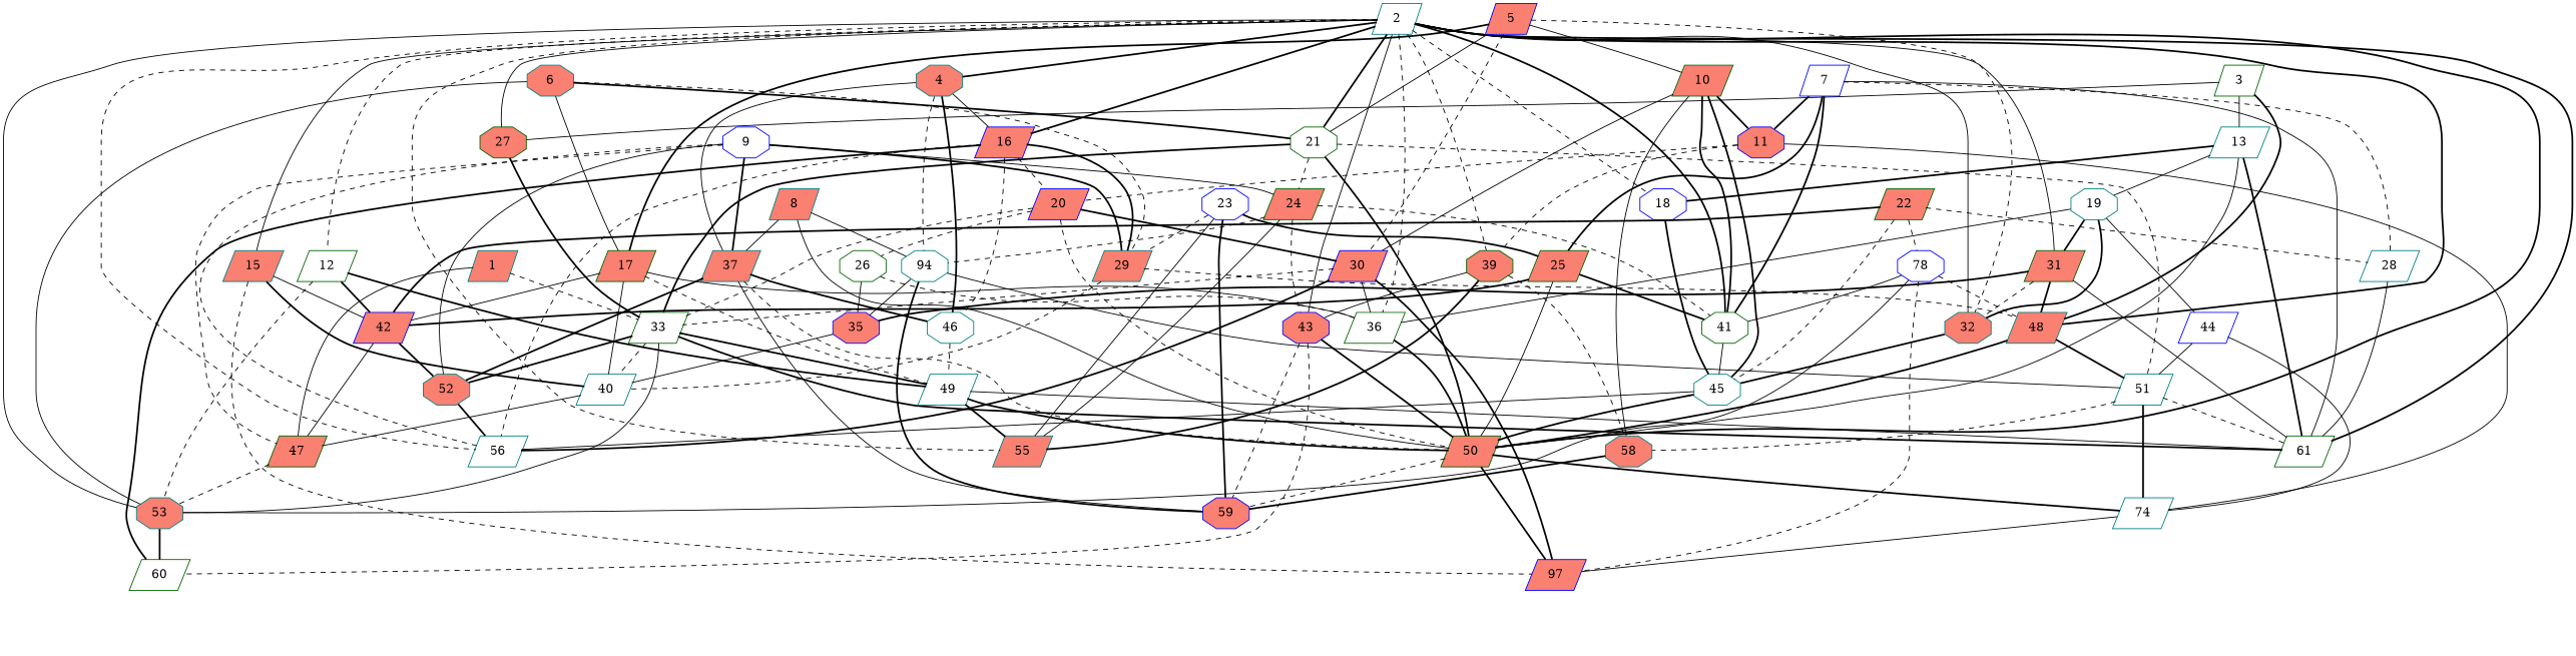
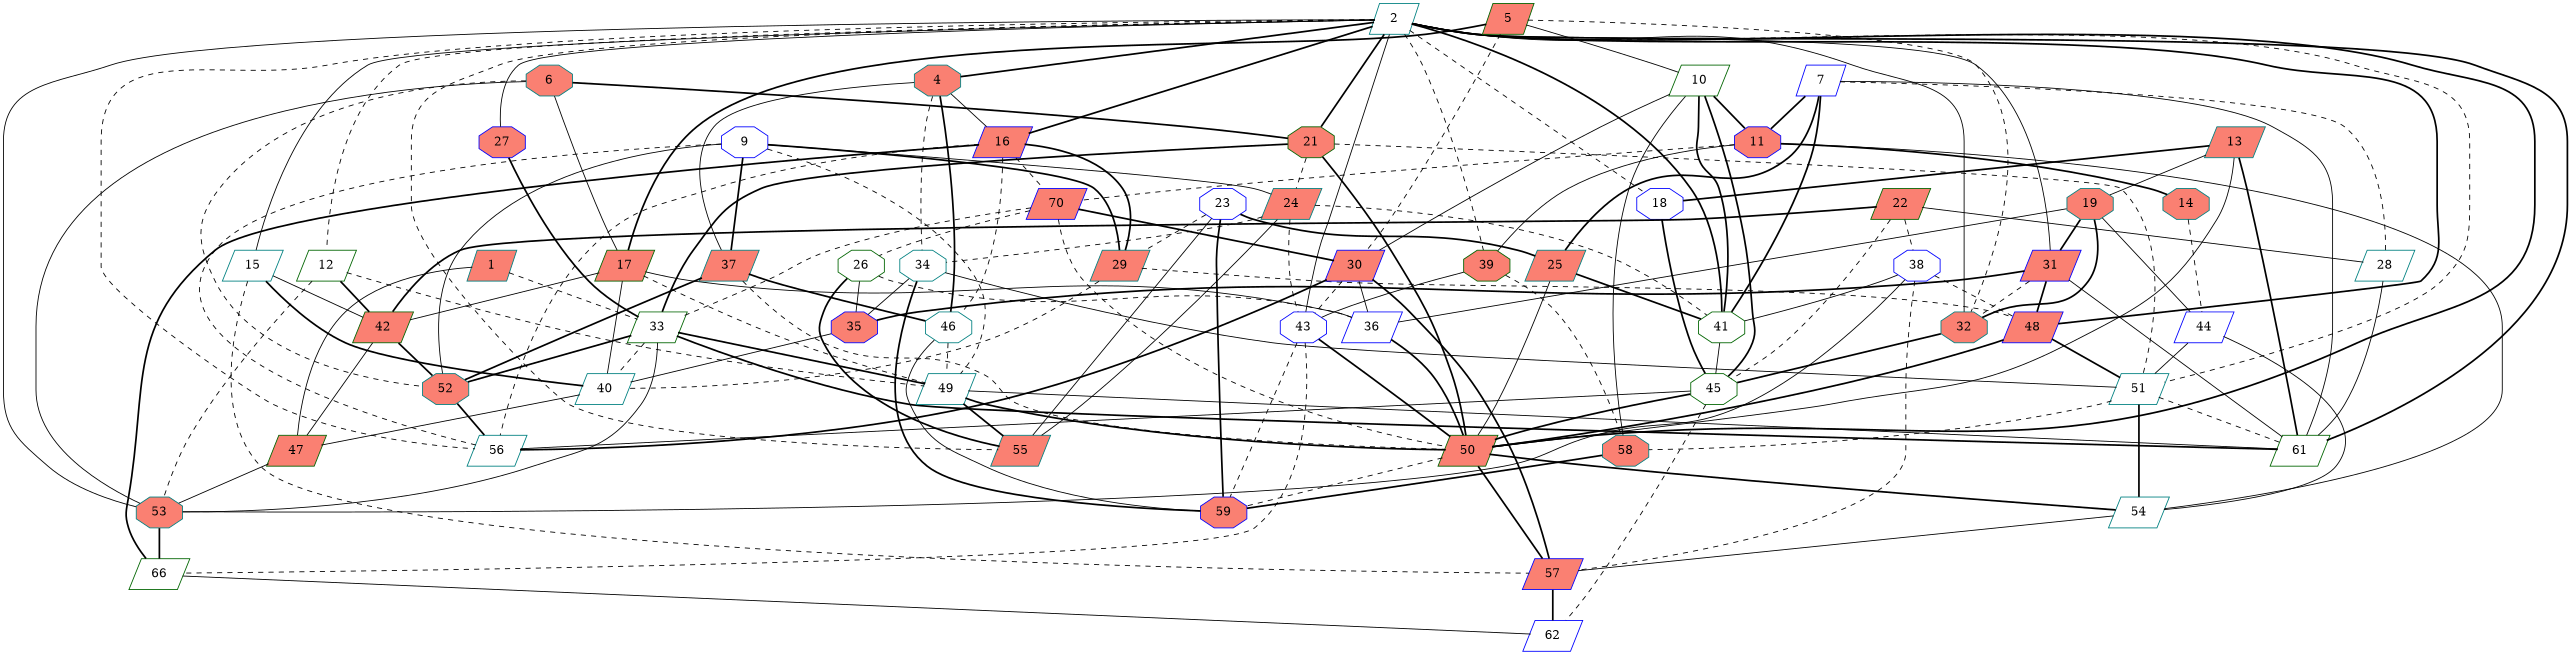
  graph {
    node [color=teal fillcolor=salmon shape=parallelogram style=filled]
    edge [style=bold weight=1.0]
    33 [color=darkgreen fillcolor=white]
    1
    47 [color=darkgreen]
    53 [shape=octagon]
    61 [color=darkgreen fillcolor=white]
    49 [fillcolor=white]
    52 [shape=octagon]
    40 [fillcolor=white]
    2 [fillcolor=white]
    4 [shape=octagon]
    12 [color=darkgreen fillcolor=white]
-   15
+   15 [fillcolor=white]
    16 [color=blue]
    18 [color=blue fillcolor=white shape=octagon]
-   21 [color=darkgreen fillcolor=white shape=octagon]
-   27 [color=darkgreen shape=octagon]
-   31 [color=darkgreen]
+   21 [color=darkgreen shape=octagon]
+   27 [color=blue shape=octagon]
+   31 [color=blue]
    32 [shape=octagon]
-   36 [color=darkgreen fillcolor=white]
+   36 [color=blue fillcolor=white]
    39 [color=darkgreen shape=octagon]
    41 [color=darkgreen fillcolor=white shape=octagon]
-   43 [color=blue shape=octagon]
-   48
+   43 [color=blue fillcolor=white shape=octagon]
+   48 [color=blue]
    50 [color=darkgreen]
    55
    56 [fillcolor=white]
-   34 [fillcolor=white shape=octagon label=94]
+   34 [fillcolor=white shape=octagon]
    37
    46 [fillcolor=white shape=octagon]
-   42 [color=blue]
-   57 [color=blue label=97]
+   42 [color=darkgreen]
+   57 [color=blue]
    29
-   20 [color=blue]
-   60 [color=darkgreen fillcolor=white]
-   45 [fillcolor=white shape=octagon]
-   24 [color=darkgreen]
+   20 [color=blue label=70]
+   60 [color=darkgreen fillcolor=white label=66]
+   45 [color=darkgreen fillcolor=white shape=octagon]
+   24
    51 [fillcolor=white]
    35 [color=blue shape=octagon]
    58 [shape=octagon]
    59 [color=blue shape=octagon]
-   54 [fillcolor=white label=74]
-   3 [color=darkgreen fillcolor=white]
-   13 [fillcolor=white]
-   19 [fillcolor=white shape=octagon]
-   5 [color=blue]
-   10 [color=darkgreen]
+   54 [fillcolor=white]
+   13
+   19 [shape=octagon]
+   5 [color=darkgreen]
+   10 [color=darkgreen fillcolor=white]
    17 [color=darkgreen]
    30 [color=blue]
    11 [color=blue shape=octagon]
    6 [shape=octagon]
    7 [color=blue fillcolor=white]
-   25 [color=darkgreen]
+   25
    28 [fillcolor=white]
-   8
+   14 [shape=octagon]
    9 [color=blue fillcolor=white shape=octagon]
+   62 [color=blue fillcolor=white]
    44 [color=blue fillcolor=white]
    26 [color=darkgreen fillcolor=white shape=octagon]
    22 [color=darkgreen]
-   38 [color=blue fillcolor=white shape=octagon label=78]
+   38 [color=blue fillcolor=white shape=octagon]
    23 [color=blue fillcolor=white shape=octagon]
    33 -- 53 [style=solid]
    33 -- 61
    33 -- 49
    33 -- 52
    33 -- 40 [style=dashed]
    1 -- 33 [style=dashed]
    1 -- 47 [style=solid]
-   47 -- 53 [style=dashed]
+   47 -- 53 [style=solid]
    53 -- 60 [weight=2.0]
    49 -- 61 [style=solid]
    49 -- 50
    49 -- 55
    52 -- 56
    40 -- 47 [style=solid]
    2 -- 53 [style=solid]
    2 -- 61
    2 -- 4
    2 -- 12 [style=dashed]
    2 -- 15 [style=solid]
    2 -- 16
    2 -- 18 [style=dashed]
    2 -- 21
    2 -- 27 [style=solid]
    2 -- 31 [style=solid]
    2 -- 32 [style=solid]
-   2 -- 36 [style=dashed]
+   2 -- 51 [style=dashed]
    2 -- 39 [style=dashed]
    2 -- 41
    2 -- 43 [style=solid]
    2 -- 48
    2 -- 50
    2 -- 55 [style=dashed]
    2 -- 56 [style=dashed]
    4 -- 16 [style=solid]
    4 -- 34 [style=dashed]
    4 -- 37 [style=solid]
    4 -- 46
    12 -- 53 [style=dashed]
-   12 -- 49
+   12 -- 49 [style=dashed]
    12 -- 42
    15 -- 40
    15 -- 42 [style=solid]
    15 -- 57 [style=dashed]
    16 -- 56 [style=dashed]
    16 -- 46 [style=dashed]
    16 -- 29
    16 -- 20 [style=dashed]
    16 -- 60
    18 -- 45
    21 -- 33
    21 -- 50
    21 -- 24 [style=dashed weight=2.0]
    21 -- 51 [style=dashed]
    27 -- 33
    31 -- 61 [style=solid]
    31 -- 32 [style=dashed]
    31 -- 48
    31 -- 35
    32 -- 45
    36 -- 50
    39 -- 43 [style=solid]
-   39 -- 55
+   26 -- 55
    39 -- 58 [style=dashed]
    41 -- 45 [style=solid]
    43 -- 50
    43 -- 60 [style=dashed]
    43 -- 59 [style=dashed]
    48 -- 50
    48 -- 51
    50 -- 57
    50 -- 59 [style=dashed]
    50 -- 54
    34 -- 51 [style=solid]
    34 -- 35 [style=solid]
    34 -- 59
    37 -- 52
    37 -- 50 [style=dashed]
    37 -- 46
    46 -- 49 [style=dashed]
-   37 -- 59 [style=solid]
+   46 -- 59 [style=solid]
    42 -- 47 [style=solid]
    42 -- 52
+   57 -- 62
    29 -- 40 [style=dashed]
    29 -- 48 [style=dashed]
    20 -- 33 [style=dashed]
    20 -- 50 [style=dashed]
    20 -- 30
    20 -- 26 [style=dashed]
+   60 -- 62 [style=solid]
    45 -- 50
    45 -- 56 [style=solid]
+   45 -- 62 [style=dashed]
    24 -- 41 [style=dashed]
    24 -- 43 [style=dashed]
    24 -- 55 [style=solid]
    24 -- 34 [style=dashed]
    51 -- 61 [style=dashed]
    51 -- 58 [style=dashed]
    51 -- 54
    35 -- 40 [style=solid]
    58 -- 59
    54 -- 57 [style=solid]
-   3 -- 27 [style=solid]
-   3 -- 48
-   3 -- 13 [style=solid]
    13 -- 61 [weight=2.0]
    13 -- 18
    13 -- 50 [style=solid]
    13 -- 19 [style=solid]
    19 -- 31
    19 -- 32
    19 -- 36 [style=solid]
    19 -- 44 [style=solid]
-   5 -- 21 [style=solid]
    5 -- 32 [style=dashed]
    5 -- 10 [style=solid]
    5 -- 17
    5 -- 30 [style=dashed]
    10 -- 41
    10 -- 45
    10 -- 58 [style=solid]
    10 -- 30 [style=solid]
    10 -- 11
    17 -- 49 [style=dashed]
    17 -- 40 [style=solid]
    17 -- 36 [style=solid]
    17 -- 42 [style=solid]
-   30 -- 33 [style=dashed]
+   30 -- 43 [style=dashed]
    30 -- 36 [style=solid]
    30 -- 56
    30 -- 57
-   11 -- 39 [style=dashed]
+   11 -- 39 [style=solid]
    11 -- 20 [style=dashed weight=2.0]
    11 -- 54 [style=solid]
+   11 -- 14
    6 -- 53 [style=solid]
    6 -- 21
-   6 -- 29 [style=dashed]
+   6 -- 52 [style=dashed]
    6 -- 17 [style=solid]
    7 -- 61 [style=solid]
    7 -- 41
    7 -- 11
    7 -- 25 [weight=2.0]
    7 -- 28 [style=dashed]
    25 -- 41
    25 -- 50 [style=solid]
-   25 -- 42
    28 -- 61 [style=solid]
-   8 -- 50 [style=solid]
-   8 -- 34 [style=solid]
-   8 -- 37 [style=solid]
-   9 -- 47 [style=dashed]
+   14 -- 44 [style=dashed]
+   9 -- 49 [style=dashed]
    9 -- 52 [style=solid]
    9 -- 56 [style=dashed]
    9 -- 37
    9 -- 29
    9 -- 24 [style=solid]
    44 -- 51 [style=solid]
    44 -- 54 [style=solid]
    26 -- 36 [style=dashed]
    26 -- 35 [style=solid]
    22 -- 42
    22 -- 45 [style=dashed]
-   22 -- 28 [style=dashed]
+   22 -- 28 [style=solid]
    22 -- 38 [style=dashed]
    38 -- 53 [style=solid]
    38 -- 41 [style=solid]
    38 -- 48 [style=dashed]
    38 -- 57 [style=dashed]
    23 -- 55 [style=solid]
    23 -- 29 [style=dashed]
    23 -- 59
    23 -- 25
  }
